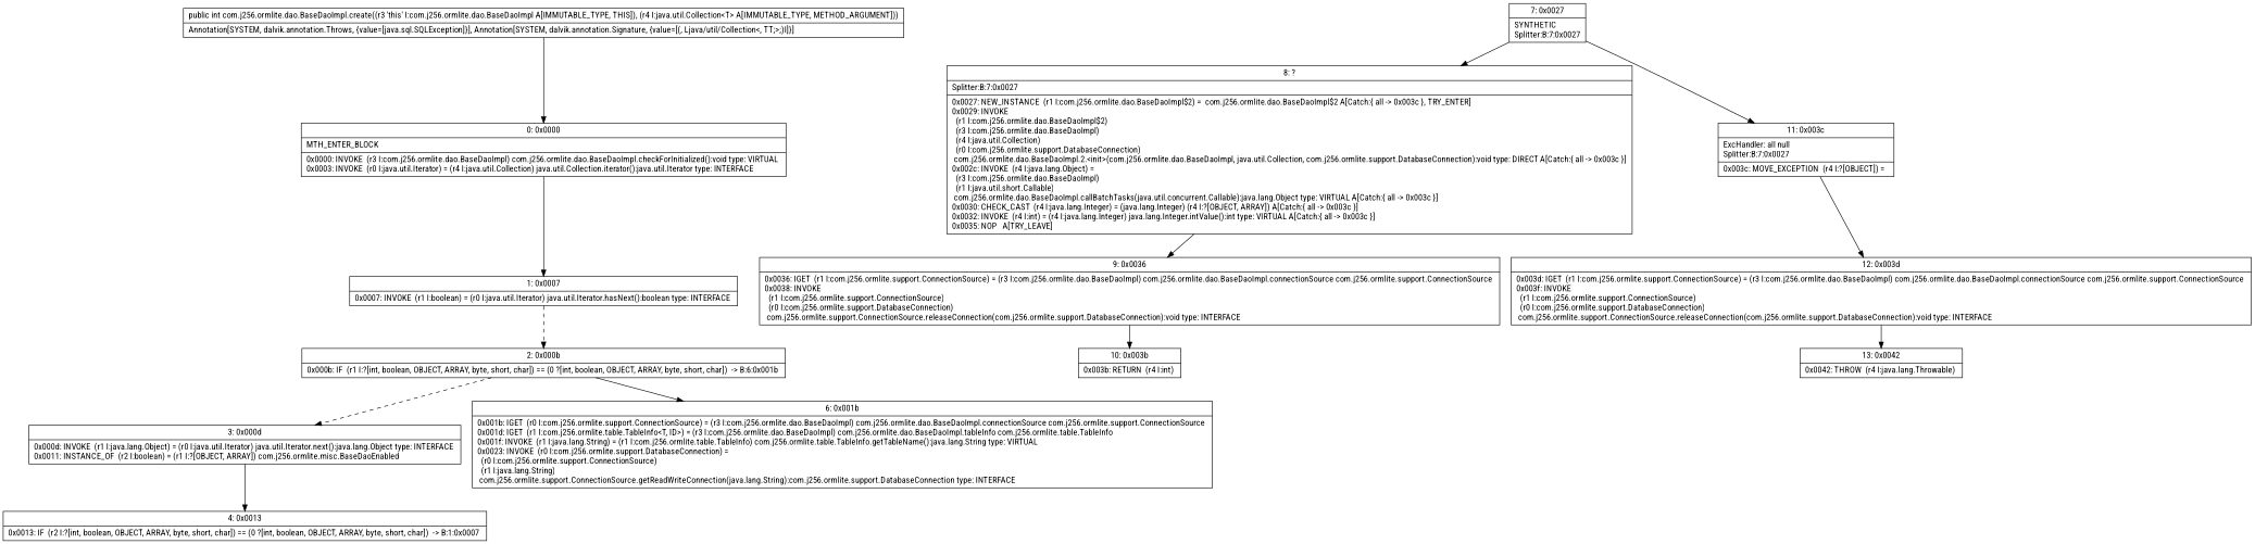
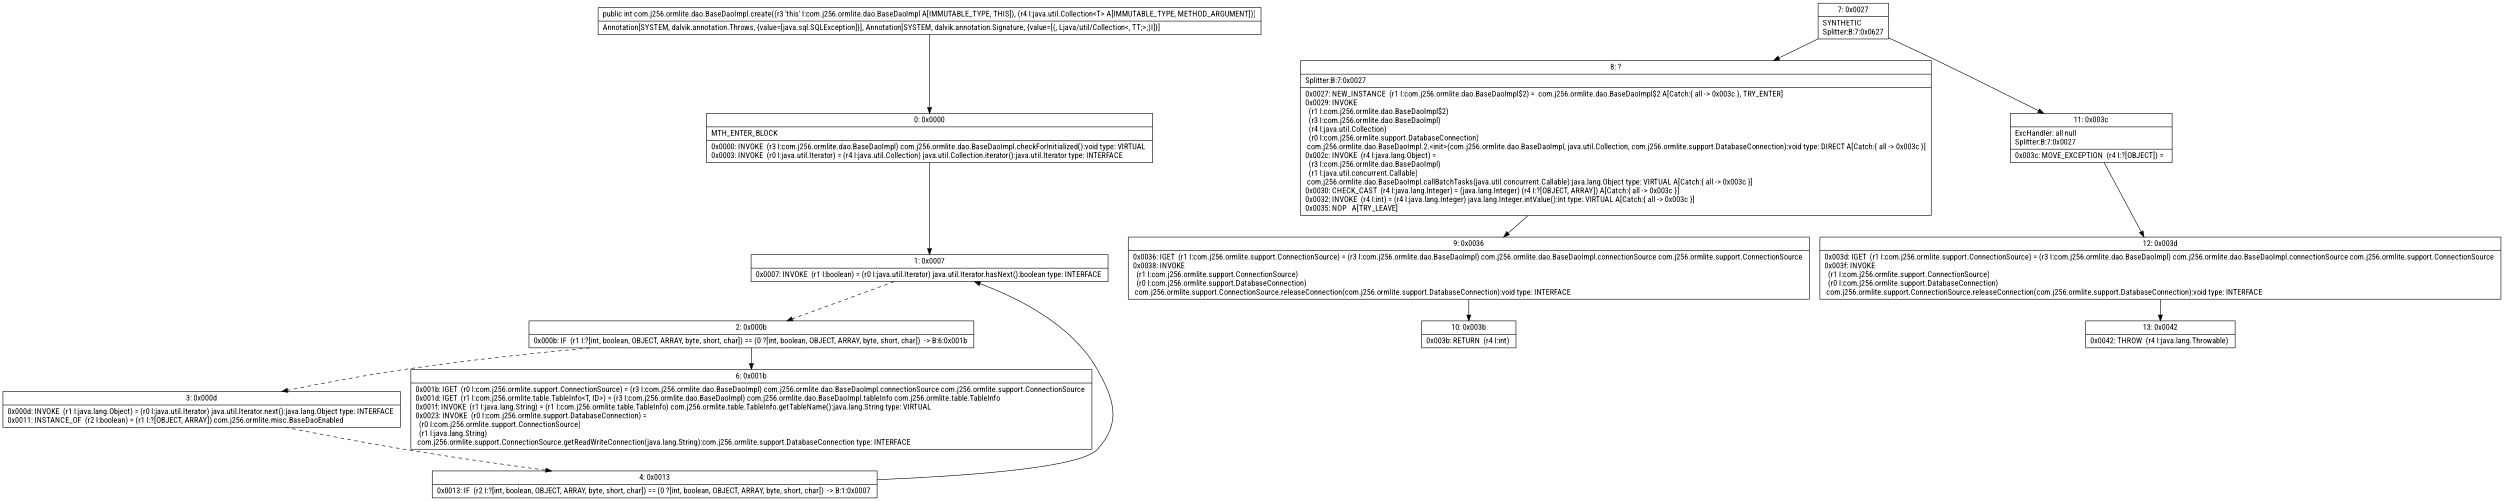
  digraph {
    fontname="Roboto Condensed"
    node [fontname="Roboto Condensed" shape=record]
    edge [fontname="Roboto Condensed"]
    n1 [label="{0\:\ 0x0000|MTH_ENTER_BLOCK\l|0x0000: INVOKE  (r3 I:com.j256.ormlite.dao.BaseDaoImpl) com.j256.ormlite.dao.BaseDaoImpl.checkForInitialized():void type: VIRTUAL \l0x0003: INVOKE  (r0 I:java.util.Iterator) = (r4 I:java.util.Collection) java.util.Collection.iterator():java.util.Iterator type: INTERFACE \l}"]
    n2 [label="{1\:\ 0x0007|0x0007: INVOKE  (r1 I:boolean) = (r0 I:java.util.Iterator) java.util.Iterator.hasNext():boolean type: INTERFACE \l}"]
    n3 [label="{2\:\ 0x000b|0x000b: IF  (r1 I:?[int, boolean, OBJECT, ARRAY, byte, short, char]) == (0 ?[int, boolean, OBJECT, ARRAY, byte, short, char])  \-\> B:6:0x001b \l}"]
    n4 [label="{3\:\ 0x000d|0x000d: INVOKE  (r1 I:java.lang.Object) = (r0 I:java.util.Iterator) java.util.Iterator.next():java.lang.Object type: INTERFACE \l0x0011: INSTANCE_OF  (r2 I:boolean) = (r1 I:?[OBJECT, ARRAY]) com.j256.ormlite.misc.BaseDaoEnabled \l}"]
    n5 [label="{6\:\ 0x001b|0x001b: IGET  (r0 I:com.j256.ormlite.support.ConnectionSource) = (r3 I:com.j256.ormlite.dao.BaseDaoImpl) com.j256.ormlite.dao.BaseDaoImpl.connectionSource com.j256.ormlite.support.ConnectionSource \l0x001d: IGET  (r1 I:com.j256.ormlite.table.TableInfo\<T, ID\>) = (r3 I:com.j256.ormlite.dao.BaseDaoImpl) com.j256.ormlite.dao.BaseDaoImpl.tableInfo com.j256.ormlite.table.TableInfo \l0x001f: INVOKE  (r1 I:java.lang.String) = (r1 I:com.j256.ormlite.table.TableInfo) com.j256.ormlite.table.TableInfo.getTableName():java.lang.String type: VIRTUAL \l0x0023: INVOKE  (r0 I:com.j256.ormlite.support.DatabaseConnection) = \l  (r0 I:com.j256.ormlite.support.ConnectionSource)\l  (r1 I:java.lang.String)\l com.j256.ormlite.support.ConnectionSource.getReadWriteConnection(java.lang.String):com.j256.ormlite.support.DatabaseConnection type: INTERFACE \l}"]
    n6 [label="{4\:\ 0x0013|0x0013: IF  (r2 I:?[int, boolean, OBJECT, ARRAY, byte, short, char]) == (0 ?[int, boolean, OBJECT, ARRAY, byte, short, char])  \-\> B:1:0x0007 \l}"]
-   n7 [label="{7\:\ 0x0027|SYNTHETIC\lSplitter:B:7:0x0027\l}"]
-   n8 [label="{8\:\ ?|Splitter:B:7:0x0027\l|0x0027: NEW_INSTANCE  (r1 I:com.j256.ormlite.dao.BaseDaoImpl$2) =  com.j256.ormlite.dao.BaseDaoImpl$2 A[Catch:\{ all \-\> 0x003c \}, TRY_ENTER]\l0x0029: INVOKE  \l  (r1 I:com.j256.ormlite.dao.BaseDaoImpl$2)\l  (r3 I:com.j256.ormlite.dao.BaseDaoImpl)\l  (r4 I:java.util.Collection)\l  (r0 I:com.j256.ormlite.support.DatabaseConnection)\l com.j256.ormlite.dao.BaseDaoImpl.2.\<init\>(com.j256.ormlite.dao.BaseDaoImpl, java.util.Collection, com.j256.ormlite.support.DatabaseConnection):void type: DIRECT A[Catch:\{ all \-\> 0x003c \}]\l0x002c: INVOKE  (r4 I:java.lang.Object) = \l  (r3 I:com.j256.ormlite.dao.BaseDaoImpl)\l  (r1 I:java.util.short.Callable)\l com.j256.ormlite.dao.BaseDaoImpl.callBatchTasks(java.util.concurrent.Callable):java.lang.Object type: VIRTUAL A[Catch:\{ all \-\> 0x003c \}]\l0x0030: CHECK_CAST  (r4 I:java.lang.Integer) = (java.lang.Integer) (r4 I:?[OBJECT, ARRAY]) A[Catch:\{ all \-\> 0x003c \}]\l0x0032: INVOKE  (r4 I:int) = (r4 I:java.lang.Integer) java.lang.Integer.intValue():int type: VIRTUAL A[Catch:\{ all \-\> 0x003c \}]\l0x0035: NOP   A[TRY_LEAVE]\l}"]
+   n7 [label="{7\:\ 0x0027|SYNTHETIC\lSplitter:B:7:0x0627\l}"]
+   n8 [label="{8\:\ ?|Splitter:B:7:0x0027\l|0x0027: NEW_INSTANCE  (r1 I:com.j256.ormlite.dao.BaseDaoImpl$2) =  com.j256.ormlite.dao.BaseDaoImpl$2 A[Catch:\{ all \-\> 0x003c \}, TRY_ENTER]\l0x0029: INVOKE  \l  (r1 I:com.j256.ormlite.dao.BaseDaoImpl$2)\l  (r3 I:com.j256.ormlite.dao.BaseDaoImpl)\l  (r4 I:java.util.Collection)\l  (r0 I:com.j256.ormlite.support.DatabaseConnection)\l com.j256.ormlite.dao.BaseDaoImpl.2.\<init\>(com.j256.ormlite.dao.BaseDaoImpl, java.util.Collection, com.j256.ormlite.support.DatabaseConnection):void type: DIRECT A[Catch:\{ all \-\> 0x003c \}]\l0x002c: INVOKE  (r4 I:java.lang.Object) = \l  (r3 I:com.j256.ormlite.dao.BaseDaoImpl)\l  (r1 I:java.util.concurrent.Callable)\l com.j256.ormlite.dao.BaseDaoImpl.callBatchTasks(java.util.concurrent.Callable):java.lang.Object type: VIRTUAL A[Catch:\{ all \-\> 0x003c \}]\l0x0030: CHECK_CAST  (r4 I:java.lang.Integer) = (java.lang.Integer) (r4 I:?[OBJECT, ARRAY]) A[Catch:\{ all \-\> 0x003c \}]\l0x0032: INVOKE  (r4 I:int) = (r4 I:java.lang.Integer) java.lang.Integer.intValue():int type: VIRTUAL A[Catch:\{ all \-\> 0x003c \}]\l0x0035: NOP   A[TRY_LEAVE]\l}"]
    n9 [label="{11\:\ 0x003c|ExcHandler: all null\lSplitter:B:7:0x0027\l|0x003c: MOVE_EXCEPTION  (r4 I:?[OBJECT]) =  \l}"]
    n10 [label="{9\:\ 0x0036|0x0036: IGET  (r1 I:com.j256.ormlite.support.ConnectionSource) = (r3 I:com.j256.ormlite.dao.BaseDaoImpl) com.j256.ormlite.dao.BaseDaoImpl.connectionSource com.j256.ormlite.support.ConnectionSource \l0x0038: INVOKE  \l  (r1 I:com.j256.ormlite.support.ConnectionSource)\l  (r0 I:com.j256.ormlite.support.DatabaseConnection)\l com.j256.ormlite.support.ConnectionSource.releaseConnection(com.j256.ormlite.support.DatabaseConnection):void type: INTERFACE \l}"]
    n11 [label="{12\:\ 0x003d|0x003d: IGET  (r1 I:com.j256.ormlite.support.ConnectionSource) = (r3 I:com.j256.ormlite.dao.BaseDaoImpl) com.j256.ormlite.dao.BaseDaoImpl.connectionSource com.j256.ormlite.support.ConnectionSource \l0x003f: INVOKE  \l  (r1 I:com.j256.ormlite.support.ConnectionSource)\l  (r0 I:com.j256.ormlite.support.DatabaseConnection)\l com.j256.ormlite.support.ConnectionSource.releaseConnection(com.j256.ormlite.support.DatabaseConnection):void type: INTERFACE \l}"]
    n12 [label="{10\:\ 0x003b|0x003b: RETURN  (r4 I:int) \l}"]
    n13 [label="{13\:\ 0x0042|0x0042: THROW  (r4 I:java.lang.Throwable) \l}"]
    n14 [label="{public int com.j256.ormlite.dao.BaseDaoImpl.create((r3 'this' I:com.j256.ormlite.dao.BaseDaoImpl A[IMMUTABLE_TYPE, THIS]), (r4 I:java.util.Collection\<T\> A[IMMUTABLE_TYPE, METHOD_ARGUMENT]))  | Annotation[SYSTEM, dalvik.annotation.Throws, \{value=[java.sql.SQLException]\}], Annotation[SYSTEM, dalvik.annotation.Signature, \{value=[(, Ljava\/util\/Collection\<, TT;\>;)I]\}]\l}"]
    n1 -> n2
    n2 -> n3 [style=dashed]
    n3 -> n4 [style=dashed]
    n3 -> n5
-   n4 -> n6
+   n4 -> n6 [style=dashed]
+   n6 -> n2
    n7 -> n8
    n7 -> n9
    n8 -> n10
    n9 -> n11
    n10 -> n12
    n11 -> n13
    n14 -> n1
  }
